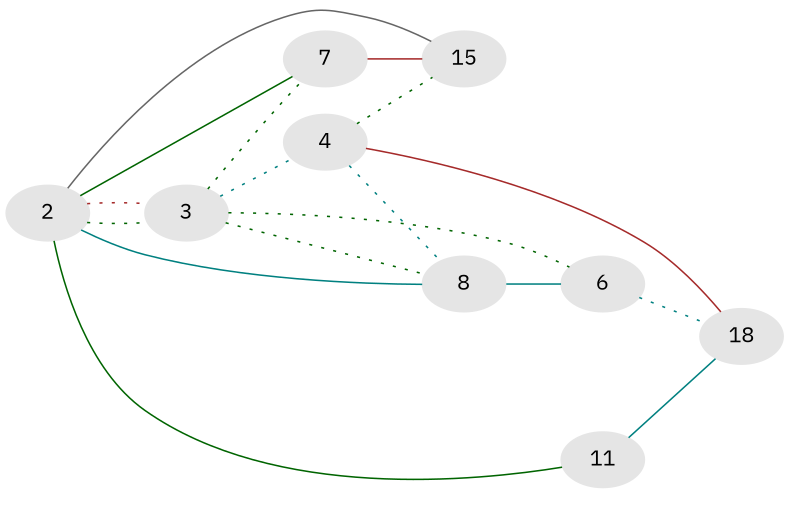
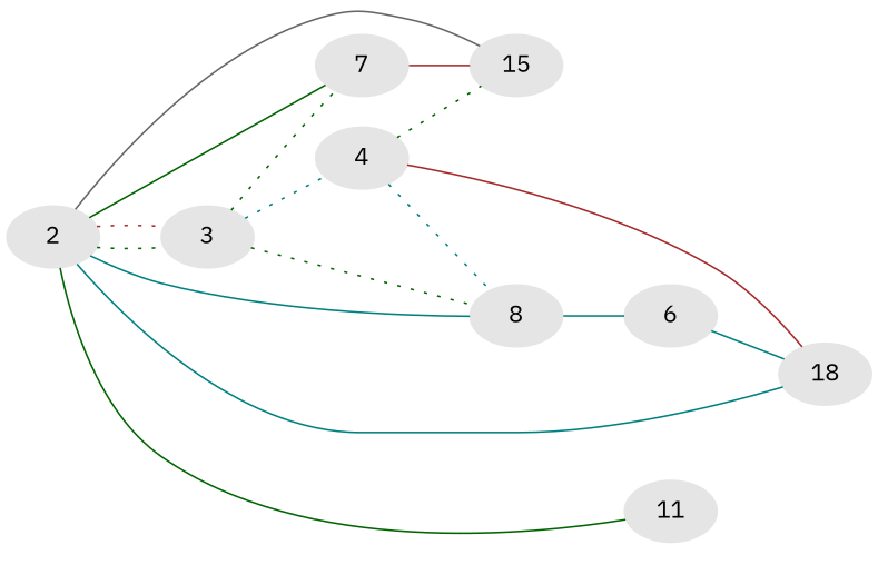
  graph {
    fontname="IBM Plex Sans"
    rankdir=LR
    node [color=gray90 fontname="IBM Plex Sans" style=filled]
    edge [color=darkgreen fontname="IBM Plex Sans" style=solid]
    2 [super="+1+16+20"]
    3 [super="+5"]
    7 [super="+13"]
    8 [super="+12"]
    n5 [label=18]
    11 [super="+16"]
    n7 [label=15]
    4 [super="+14+15+17"]
    6 [super="+9+18"]
    2 -- 3 [style=dotted]
    2 -- 3 [color=brown style=dotted]
    2 -- 7
    2 -- 8 [color=teal]
-   11 -- n5 [color=teal]
+   2 -- n5 [color=teal]
    2 -- 11
    2 -- n7 [color=gray40]
    3 -- 7 [style=dotted]
    3 -- 8 [style=dotted]
    3 -- 4 [color=teal style=dotted]
-   3 -- 6 [style=dotted]
    7 -- n7 [color=brown]
    8 -- 6 [color=teal]
    4 -- 8 [color=teal style=dotted]
    4 -- n5 [color=brown]
    4 -- n7 [style=dotted]
-   6 -- n5 [color=teal style=dotted]
+   6 -- n5 [color=teal]
  }
